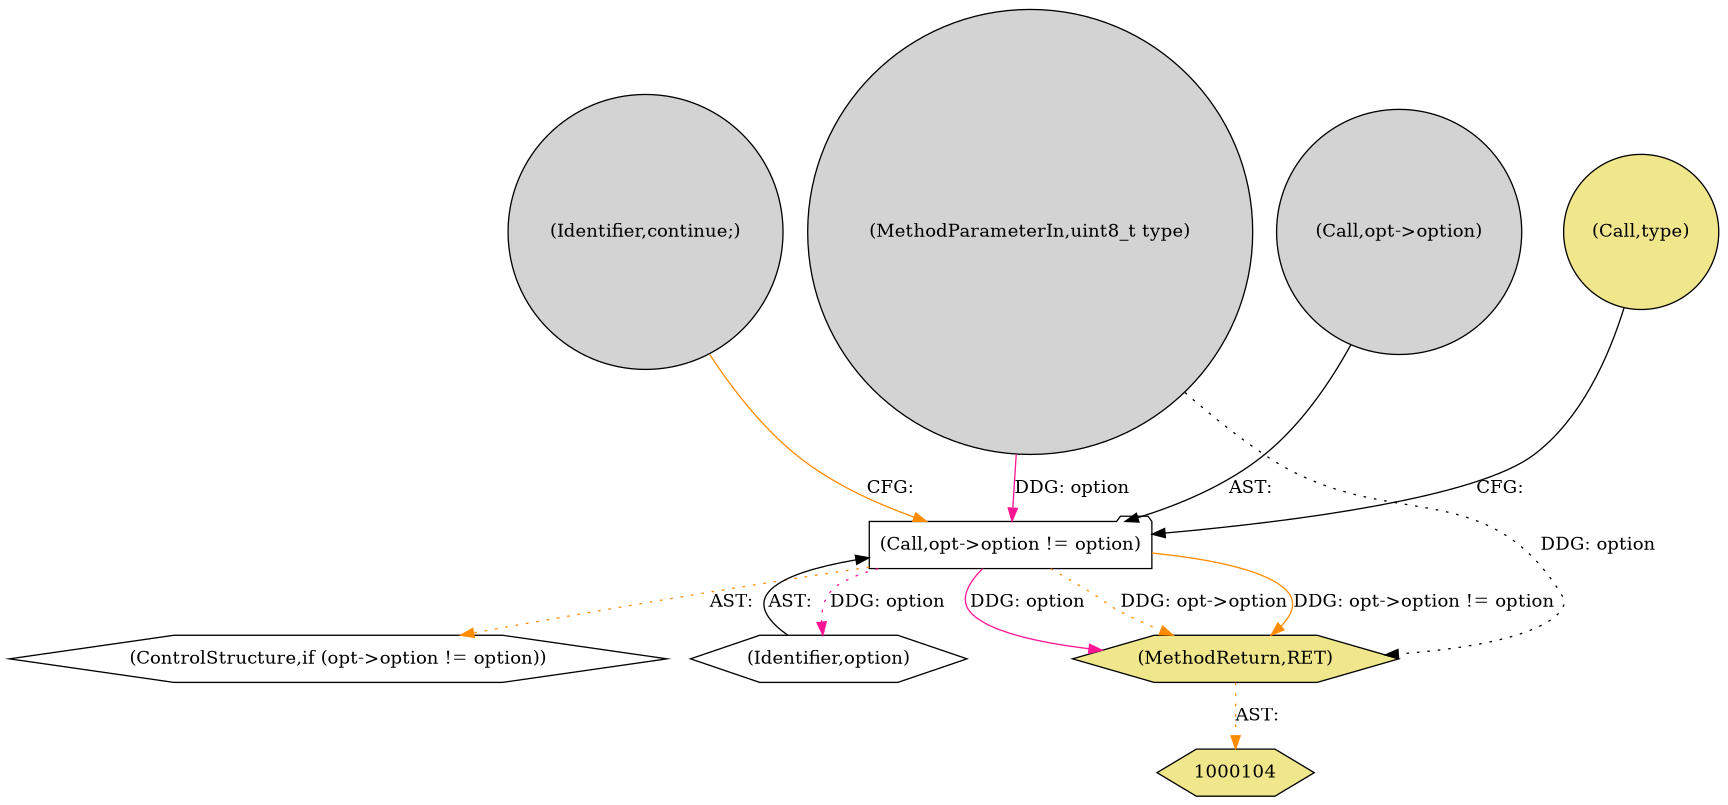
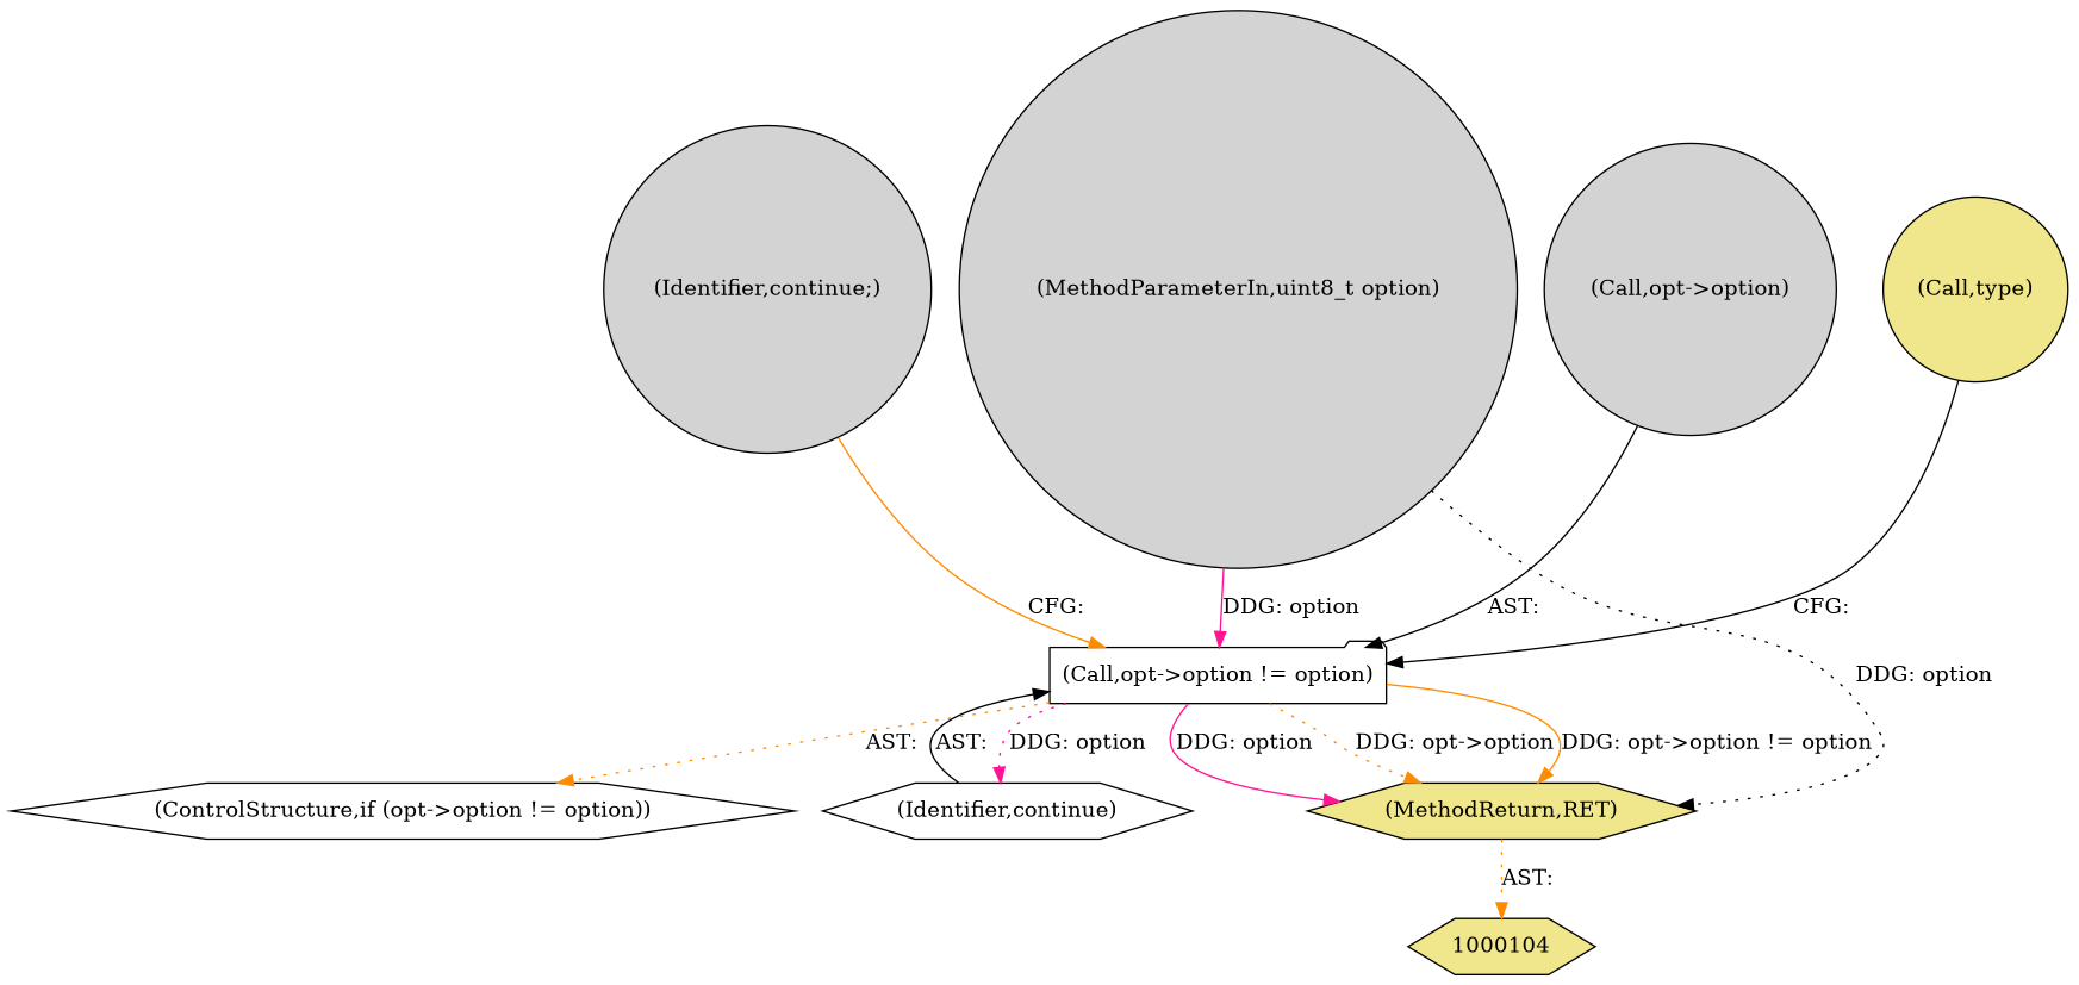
  digraph {
    node [fillcolor=white shape=hexagon style=filled]
    edge [color=darkorange style=solid]
    n1 [label="(Call,opt->option != option)" shape=folder]
-   n2 [label="(Identifier,option)"]
+   n2 [label="(Identifier,continue)"]
    n3 [label="(ControlStructure,if (opt->option != option))"]
    n4 [fillcolor=khaki label="(MethodReturn,RET)"]
    1000104 [fillcolor=khaki]
-   n6 [fillcolor=lightgrey label="(MethodParameterIn,uint8_t type)" shape=circle]
+   n6 [fillcolor=lightgrey label="(MethodParameterIn,uint8_t option)" shape=circle]
    n7 [fillcolor=lightgrey label="(Identifier,continue;)" shape=circle]
    n8 [fillcolor=lightgrey label="(Call,opt->option)" shape=circle]
    n9 [fillcolor=khaki label="(Call,type)" shape=circle]
    n1 -> n2 [color=deeppink label="DDG: option" style=dotted]
    n1 -> n3 [label="AST: " style=dotted]
    n1 -> n4 [label="DDG: opt->option" style=dotted]
    n1 -> n4 [label="DDG: opt->option != option"]
    n1 -> n4 [color=deeppink label="DDG: option"]
    n2 -> n1 [color=black label="AST: "]
    n4 -> 1000104 [label="AST: " style=dotted]
    n6 -> n1 [color=deeppink label="DDG: option"]
    n6 -> n4 [color=black label="DDG: option" style=dotted]
    n7 -> n1 [label="CFG: "]
    n8 -> n1 [color=black label="AST: "]
    n9 -> n1 [color=black label="CFG: "]
  }
